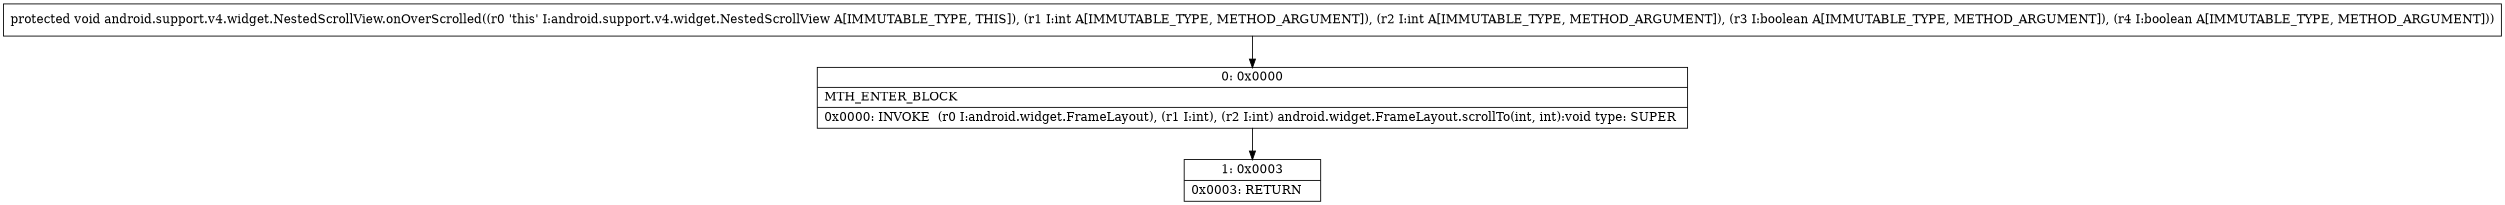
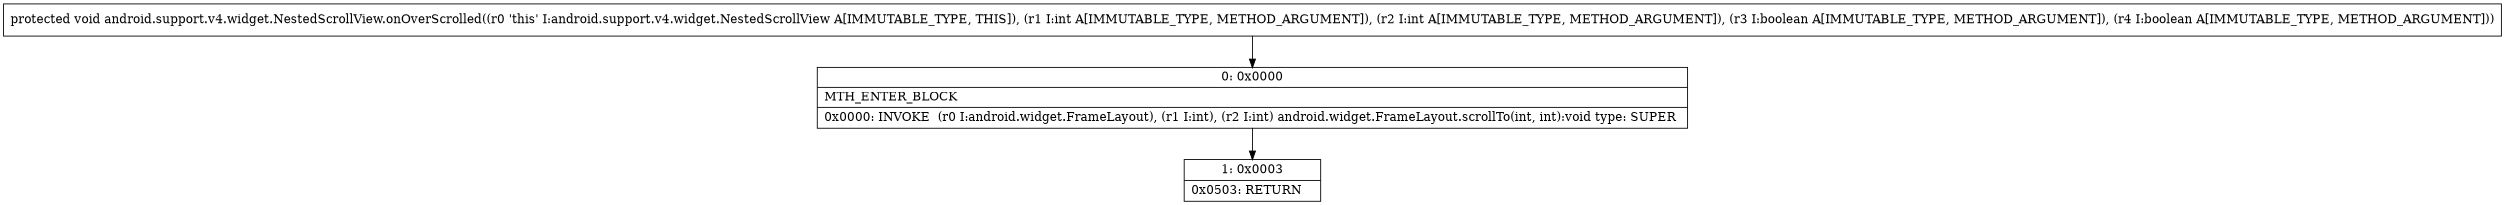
  digraph {
    node [shape=record]
    n1 [label="{0\:\ 0x0000|MTH_ENTER_BLOCK\l|0x0000: INVOKE  (r0 I:android.widget.FrameLayout), (r1 I:int), (r2 I:int) android.widget.FrameLayout.scrollTo(int, int):void type: SUPER \l}"]
-   n2 [label="{1\:\ 0x0003|0x0003: RETURN   \l}"]
+   n2 [label="{1\:\ 0x0003|0x0503: RETURN   \l}"]
    n3 [label="{protected void android.support.v4.widget.NestedScrollView.onOverScrolled((r0 'this' I:android.support.v4.widget.NestedScrollView A[IMMUTABLE_TYPE, THIS]), (r1 I:int A[IMMUTABLE_TYPE, METHOD_ARGUMENT]), (r2 I:int A[IMMUTABLE_TYPE, METHOD_ARGUMENT]), (r3 I:boolean A[IMMUTABLE_TYPE, METHOD_ARGUMENT]), (r4 I:boolean A[IMMUTABLE_TYPE, METHOD_ARGUMENT])) }"]
    n1 -> n2
    n3 -> n1
  }
